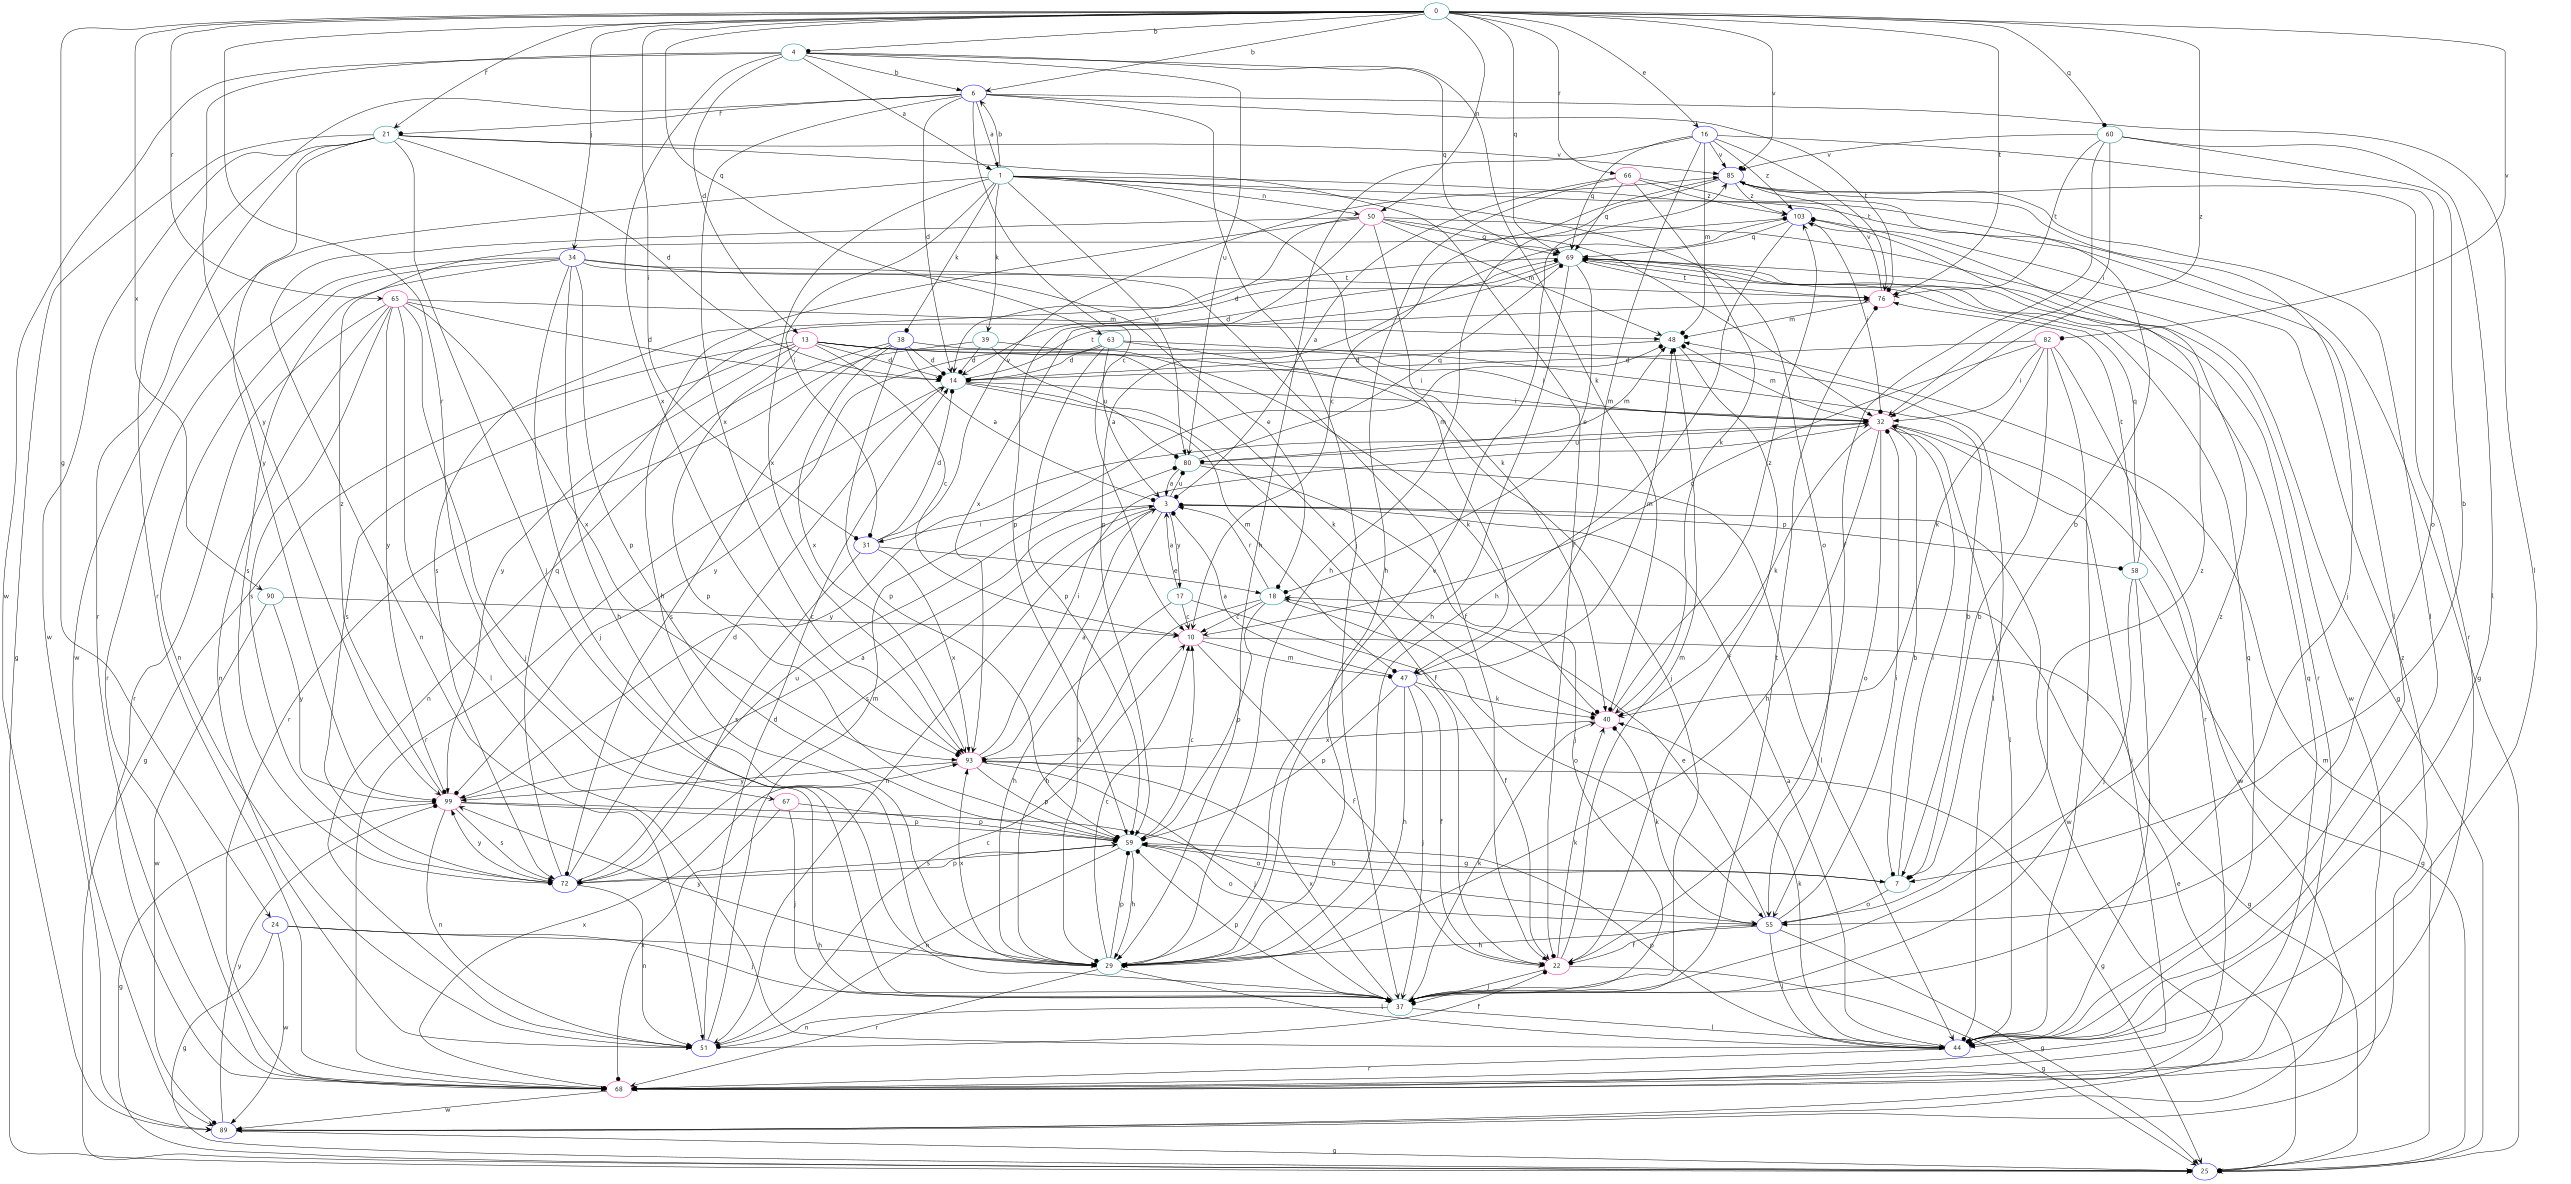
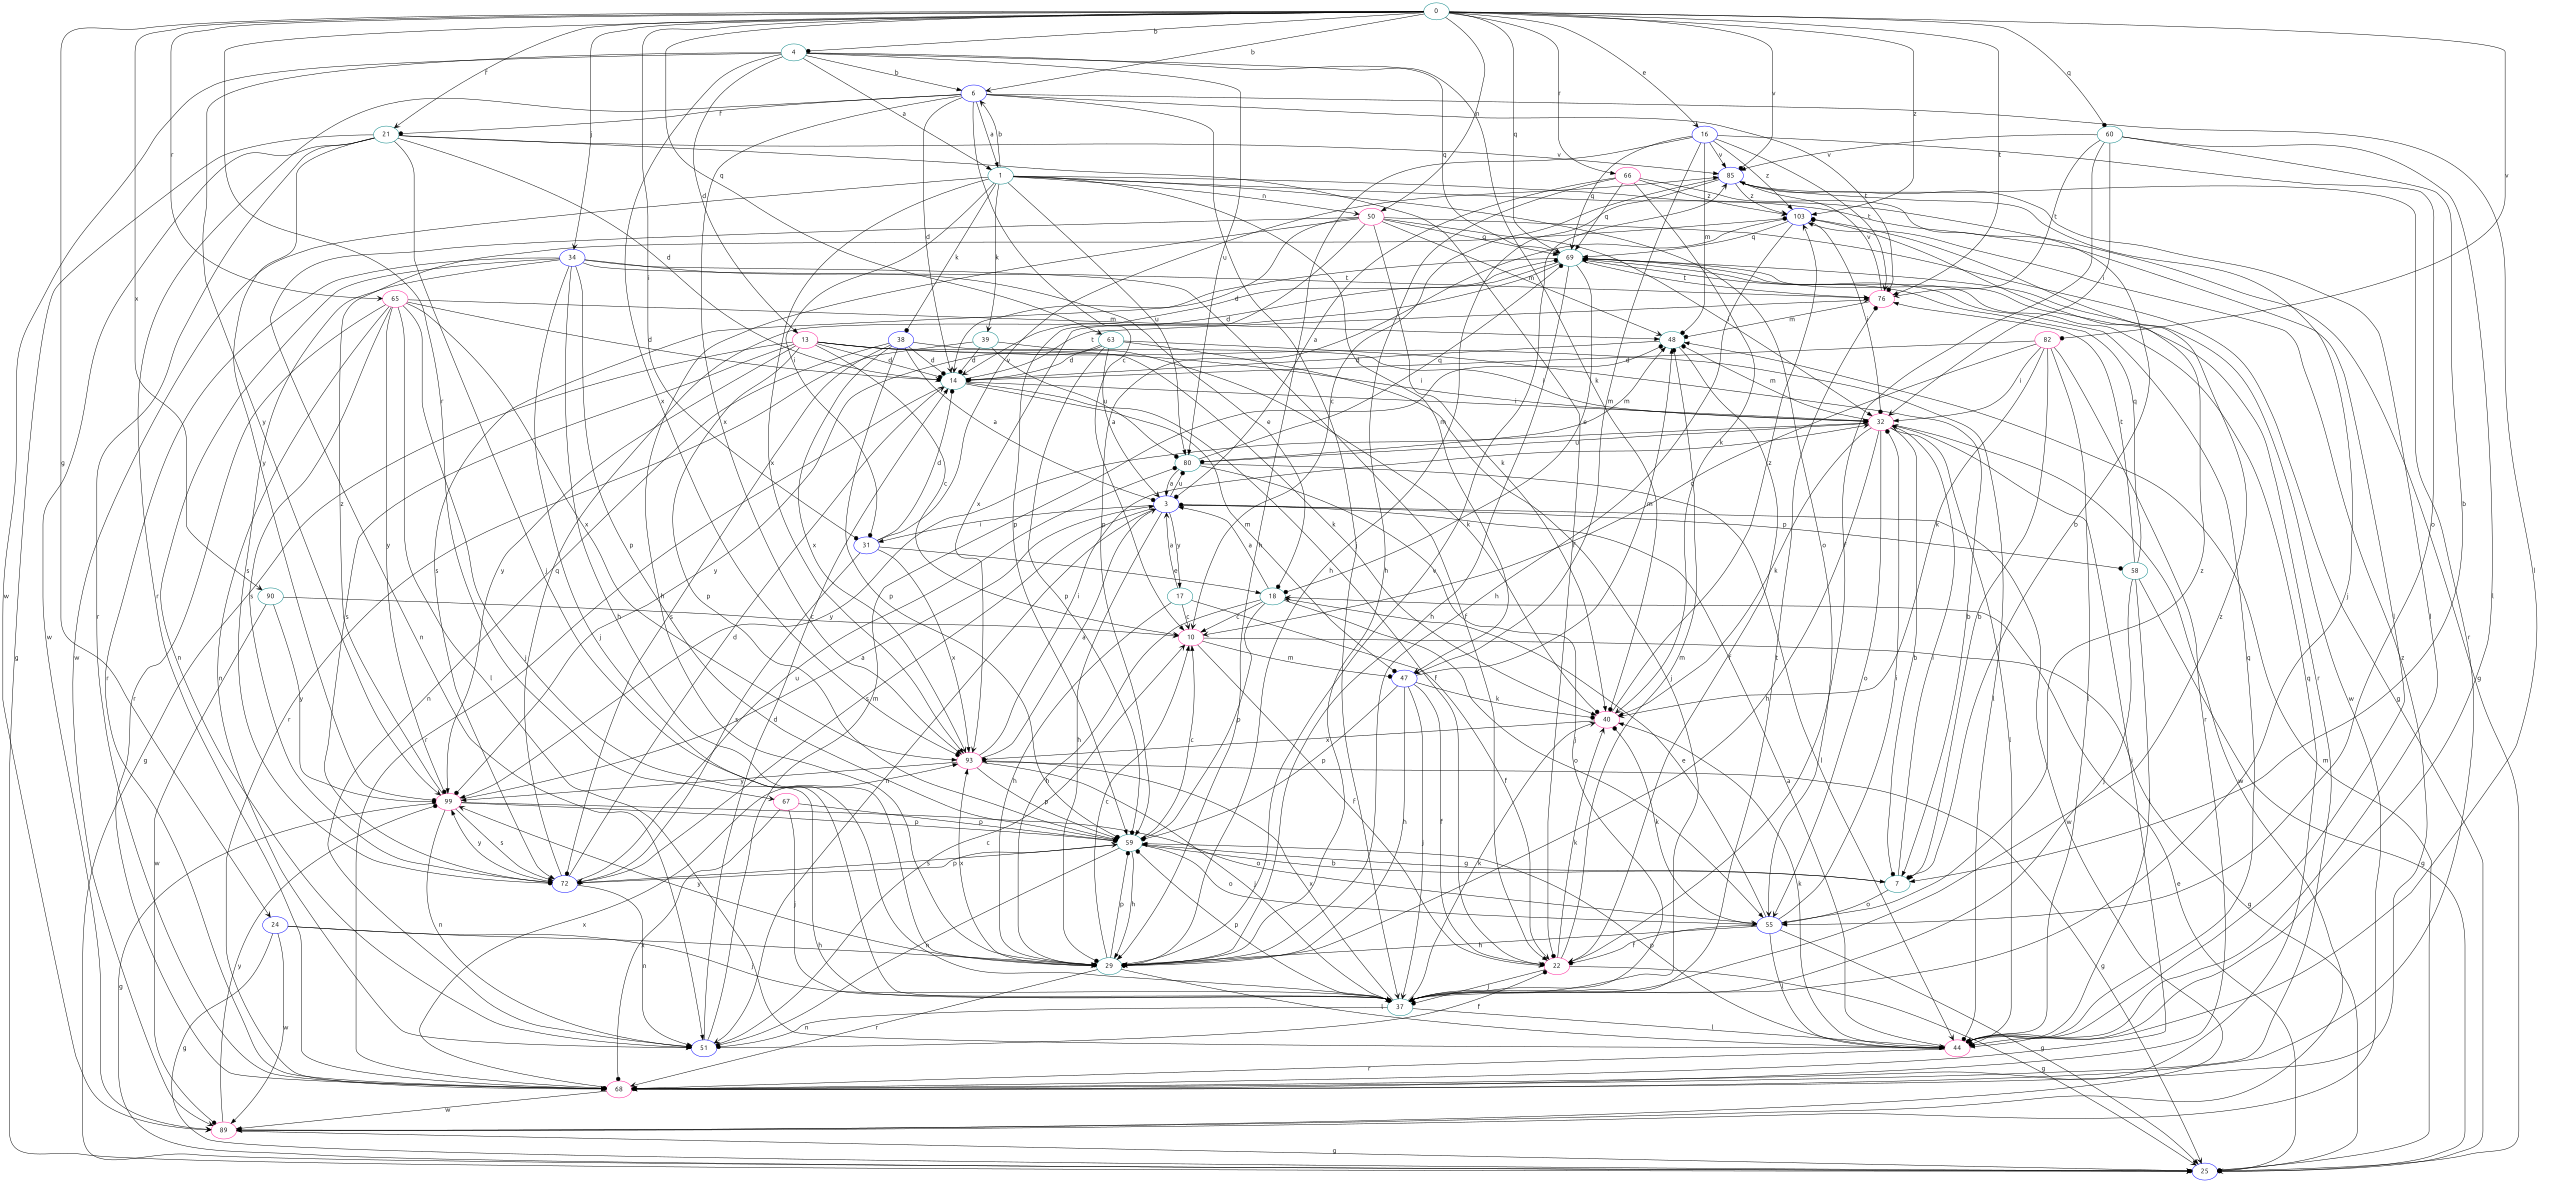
  strict digraph {
    fontname=Ubuntu
    node [color=teal fontname=Ubuntu]
    edge [arrowhead=vee fontname=Ubuntu]
    0
    4
    6 [color=blue]
    16 [color=blue]
    21
    24 [color=blue]
    31 [color=blue]
    34 [color=blue]
    50 [color=deeppink]
    60
    63
    n12 [label=69]
    65 [color=deeppink]
    66 [color=deeppink]
    67 [color=deeppink]
    76 [color=deeppink]
    82 [color=deeppink]
    85 [color=blue]
    90
    103 [color=blue]
    1
    80
-   89 [color=blue]
+   89 [color=deeppink]
    n24 [color=deeppink label=93]
    13 [color=deeppink]
    40 [color=deeppink]
    99 [color=deeppink]
-   44 [color=blue]
+   44 [color=deeppink]
    10 [color=deeppink]
    14
    37
    68 [color=deeppink]
    47 [color=blue]
    55 [color=blue]
    29
    48
    25 [color=blue]
    22 [color=deeppink]
    72 [color=blue]
    18
    51 [color=blue]
    59
    32 [color=deeppink]
    7
    3 [color=blue]
    38 [color=blue]
    39
    58
    n49 [label=17]
    0 -> 4 [arrowhead=dot label=b]
    0 -> 6 [label=b]
    0 -> 16 [label=e]
    0 -> 21 [label=f]
    0 -> 24 [label=g]
    0 -> 31 [arrowhead=dot label=i]
    0 -> 34 [label=j]
    0 -> 50 [arrowhead=normal label=n]
    0 -> 60 [arrowhead=dot label=q]
    0 -> 63 [label=q]
    0 -> n12 [label=q]
    0 -> 65 [label=r]
    0 -> 66 [arrowhead=normal label=r]
    0 -> 67 [label=r]
    0 -> 76 [arrowhead=normal label=t]
    0 -> 82 [arrowhead=dot label=v]
    0 -> 85 [arrowhead=dot label=v]
    0 -> 90 [label=x]
-   0 -> 32 [arrowhead=normal label=z]
+   0 -> 103 [arrowhead=normal label=z]
    4 -> 6 [arrowhead=normal label=b]
    4 -> n12 [label=q]
    4 -> 1 [arrowhead=normal label=a]
-   4 -> 80 [label=u]
+   4 -> 80 [arrowhead=normal label=u]
    4 -> 89 [label=w]
    4 -> n24 [arrowhead=dot label=x]
    4 -> 13 [arrowhead=normal label=d]
    4 -> 40 [arrowhead=dot label=k]
    4 -> 99 [label=y]
    6 -> 21 [arrowhead=dot label=f]
    6 -> 76 [arrowhead=dot label=t]
    6 -> 1 [arrowhead=normal label=a]
    6 -> n24 [arrowhead=normal label=x]
    6 -> 44 [arrowhead=normal label=l]
    6 -> 10 [arrowhead=normal label=c]
    6 -> 14 [label=d]
    6 -> 37 [label=j]
    6 -> 68 [arrowhead=dot label=r]
    16 -> n12 [label=q]
    16 -> 76 [label=t]
    16 -> 85 [arrowhead=normal label=v]
    16 -> 103 [arrowhead=normal label=z]
    16 -> 47 [label=m]
    16 -> 55 [arrowhead=normal label=o]
    16 -> 29 [arrowhead=normal label=h]
    16 -> 48 [arrowhead=dot label=m]
    21 -> 85 [arrowhead=normal label=v]
    21 -> 89 [label=w]
    21 -> 99 [arrowhead=dot label=y]
    21 -> 14 [label=d]
    21 -> 37 [label=j]
    21 -> 68 [arrowhead=normal label=r]
    21 -> 25 [arrowhead=normal label=g]
    21 -> 22 [arrowhead=dot label=f]
    24 -> 89 [arrowhead=normal label=w]
    24 -> 37 [arrowhead=dot label=j]
    24 -> 29 [arrowhead=dot label=h]
    24 -> 25 [label=g]
    31 -> 85 [arrowhead=normal label=v]
    31 -> n24 [arrowhead=normal label=x]
    31 -> 14 [arrowhead=dot label=d]
    31 -> 72 [label=s]
    31 -> 18 [arrowhead=normal label=e]
    34 -> 76 [arrowhead=normal label=t]
    34 -> 37 [arrowhead=normal label=j]
    34 -> 68 [arrowhead=normal label=r]
    34 -> 29 [arrowhead=dot label=h]
    34 -> 22 [arrowhead=normal label=f]
    34 -> 72 [arrowhead=dot label=s]
    34 -> 18 [arrowhead=dot label=e]
    34 -> 51 [label=n]
    34 -> 59 [arrowhead=dot label=p]
    50 -> n12 [arrowhead=normal label=q]
    50 -> 40 [arrowhead=normal label=k]
    50 -> 14 [label=d]
    50 -> 29 [label=h]
    50 -> 48 [label=m]
    50 -> 25 [label=g]
    50 -> 51 [arrowhead=normal label=n]
    50 -> 59 [arrowhead=normal label=p]
    50 -> 32 [arrowhead=normal label=i]
    60 -> 76 [label=t]
    60 -> 85 [arrowhead=normal label=v]
    60 -> 44 [arrowhead=dot label=l]
    60 -> 22 [label=f]
    60 -> 32 [label=i]
    60 -> 7 [arrowhead=normal label=b]
    63 -> 99 [arrowhead=dot label=y]
    63 -> 14 [arrowhead=dot label=d]
    63 -> 37 [arrowhead=normal label=j]
    63 -> 59 [arrowhead=dot label=p]
    63 -> 7 [arrowhead=normal label=b]
    63 -> 3 [label=a]
    n12 -> 76 [label=t]
    n12 -> 89 [label=w]
    n12 -> n24 [label=x]
    n12 -> 14 [label=d]
    n12 -> 68 [label=r]
    n12 -> 29 [arrowhead=dot label=h]
    n12 -> 72 [arrowhead=normal label=s]
    n12 -> 18 [arrowhead=dot label=e]
    65 -> n24 [arrowhead=normal label=x]
    65 -> 99 [arrowhead=dot label=y]
    65 -> 44 [arrowhead=normal label=l]
    65 -> 14 [arrowhead=dot label=d]
    65 -> 37 [label=j]
    65 -> 68 [label=r]
    65 -> 48 [arrowhead=normal label=m]
    65 -> 72 [arrowhead=dot label=s]
    65 -> 51 [arrowhead=normal label=n]
    66 -> n12 [arrowhead=normal label=q]
    66 -> 103 [label=z]
    66 -> 40 [label=k]
    66 -> 29 [arrowhead=normal label=h]
    66 -> 7 [arrowhead=dot label=b]
    66 -> 3 [arrowhead=dot label=a]
    67 -> 37 [arrowhead=normal label=j]
    67 -> 68 [arrowhead=dot label=x]
    67 -> 59 [label=p]
    76 -> 85 [arrowhead=normal label=v]
    76 -> 48 [arrowhead=dot label=m]
    82 -> 40 [label=k]
    82 -> 44 [arrowhead=normal label=l]
    82 -> 10 [label=c]
    82 -> 14 [arrowhead=dot label=d]
    82 -> 68 [arrowhead=dot label=r]
    82 -> 32 [arrowhead=normal label=i]
    82 -> 7 [arrowhead=normal label=b]
    85 -> 103 [label=z]
    85 -> 44 [label=l]
    85 -> 10 [label=c]
    85 -> 37 [label=j]
    85 -> 68 [arrowhead=normal label=r]
    85 -> 29 [arrowhead=normal label=h]
    90 -> 89 [arrowhead=dot label=w]
    90 -> 99 [arrowhead=dot label=y]
    90 -> 10 [label=c]
    103 -> n12 [arrowhead=normal label=q]
    103 -> 29 [arrowhead=dot label=h]
    103 -> 59 [arrowhead=normal label=p]
    103 -> 32 [arrowhead=dot label=i]
    1 -> 6 [label=b]
    1 -> 31 [arrowhead=dot label=i]
    1 -> 50 [label=n]
    1 -> 80 [arrowhead=normal label=u]
    1 -> 89 [label=w]
    1 -> n24 [arrowhead=normal label=x]
    1 -> 44 [label=l]
    1 -> 47 [label=m]
    1 -> 55 [label=o]
    1 -> 25 [arrowhead=dot label=g]
    1 -> 38 [arrowhead=dot label=k]
    1 -> 39 [label=k]
    80 -> n12 [arrowhead=dot label=q]
    80 -> 44 [label=l]
    80 -> 37 [label=j]
    80 -> 48 [arrowhead=normal label=m]
    80 -> 3 [arrowhead=normal label=a]
    89 -> 99 [arrowhead=dot label=y]
    89 -> 25 [arrowhead=normal label=g]
    n24 -> 99 [arrowhead=normal label=y]
    n24 -> 37 [arrowhead=dot label=j]
    n24 -> 25 [label=g]
    n24 -> 59 [arrowhead=dot label=p]
    n24 -> 32 [label=i]
    n24 -> 3 [label=a]
    13 -> 40 [arrowhead=normal label=k]
    13 -> 99 [arrowhead=normal label=y]
    13 -> 44 [arrowhead=dot label=l]
    13 -> 10 [label=c]
    13 -> 14 [arrowhead=dot label=d]
    13 -> 25 [arrowhead=dot label=g]
    13 -> 72 [arrowhead=dot label=s]
    13 -> 59 [arrowhead=dot label=p]
    13 -> 32 [arrowhead=dot label=i]
    40 -> 103 [label=z]
    40 -> n24 [arrowhead=dot label=x]
    99 -> 103 [arrowhead=dot label=z]
    99 -> 55 [label=o]
    99 -> 25 [label=g]
    99 -> 72 [arrowhead=normal label=s]
    99 -> 51 [arrowhead=dot label=n]
    99 -> 59 [arrowhead=dot label=p]
    99 -> 3 [arrowhead=normal label=a]
    44 -> n12 [arrowhead=dot label=q]
    44 -> 40 [arrowhead=normal label=k]
    44 -> 68 [label=r]
    44 -> 59 [arrowhead=normal label=p]
    44 -> 3 [arrowhead=dot label=a]
    10 -> 47 [arrowhead=dot label=m]
    10 -> 25 [arrowhead=dot label=g]
    10 -> 22 [label=f]
    14 -> 76 [label=t]
    14 -> 68 [arrowhead=dot label=r]
    14 -> 47 [arrowhead=dot label=m]
    14 -> 22 [label=f]
    14 -> 32 [arrowhead=normal label=i]
    37 -> 76 [arrowhead=dot label=t]
    37 -> 103 [arrowhead=dot label=z]
    37 -> n24 [label=x]
    37 -> 40 [label=k]
    37 -> 44 [label=l]
    37 -> 51 [arrowhead=dot label=n]
    37 -> 59 [arrowhead=dot label=p]
    68 -> n12 [arrowhead=normal label=q]
    68 -> 103 [arrowhead=normal label=z]
    68 -> 89 [arrowhead=normal label=w]
    68 -> n24 [arrowhead=normal label=x]
    68 -> 32 [label=i]
    47 -> 40 [arrowhead=dot label=k]
    47 -> 37 [label=j]
    47 -> 29 [arrowhead=dot label=h]
    47 -> 48 [arrowhead=normal label=m]
    47 -> 22 [arrowhead=dot label=f]
    47 -> 59 [arrowhead=dot label=p]
-   47 -> 3 [arrowhead=dot label=a]
    55 -> 103 [arrowhead=dot label=z]
    55 -> 40 [arrowhead=dot label=k]
    55 -> 44 [arrowhead=normal label=l]
    55 -> 29 [label=h]
    55 -> 25 [arrowhead=normal label=g]
    55 -> 22 [arrowhead=dot label=f]
    55 -> 18 [label=e]
    55 -> 32 [arrowhead=dot label=i]
    29 -> 85 [label=v]
    29 -> n24 [arrowhead=normal label=x]
    29 -> 99 [label=y]
    29 -> 44 [arrowhead=normal label=l]
    29 -> 10 [arrowhead=normal label=c]
    29 -> 68 [label=r]
    29 -> 59 [arrowhead=dot label=p]
    48 -> 14 [arrowhead=normal label=d]
    48 -> 22 [label=f]
    25 -> 48 [arrowhead=normal label=m]
    25 -> 18 [label=e]
    22 -> 40 [label=k]
    22 -> 37 [arrowhead=dot label=j]
    22 -> 48 [arrowhead=dot label=m]
    22 -> 25 [label=g]
    72 -> n12 [arrowhead=dot label=q]
    72 -> 80 [arrowhead=dot label=u]
    72 -> 99 [arrowhead=normal label=y]
    72 -> 14 [label=d]
    72 -> 51 [arrowhead=normal label=n]
    72 -> 59 [label=p]
    18 -> 10 [arrowhead=normal label=c]
    18 -> 55 [arrowhead=normal label=o]
    18 -> 29 [label=h]
    18 -> 59 [arrowhead=normal label=p]
-   18 -> 3 [arrowhead=normal label=r]
+   18 -> 3 [arrowhead=normal label=a]
    51 -> 10 [label=c]
    51 -> 14 [arrowhead=normal label=d]
    51 -> 48 [arrowhead=dot label=m]
    51 -> 22 [arrowhead=dot label=f]
    59 -> 10 [arrowhead=normal label=c]
    59 -> 55 [label=o]
    59 -> 29 [arrowhead=normal label=h]
    59 -> 72 [arrowhead=dot label=s]
    59 -> 51 [arrowhead=dot label=n]
    59 -> 7 [arrowhead=normal label=b]
    32 -> 80 [arrowhead=dot label=u]
    32 -> 89 [arrowhead=normal label=w]
    32 -> 40 [arrowhead=normal label=k]
    32 -> 99 [arrowhead=normal label=y]
    32 -> 44 [arrowhead=dot label=l]
    32 -> 55 [label=o]
    32 -> 29 [label=h]
    32 -> 48 [arrowhead=dot label=m]
    32 -> 7 [arrowhead=dot label=b]
    7 -> 55 [arrowhead=normal label=o]
    7 -> 59 [arrowhead=normal label=g]
    7 -> 32 [label=i]
    3 -> 31 [arrowhead=normal label=i]
    3 -> 80 [arrowhead=dot label=u]
    3 -> 89 [label=w]
    3 -> 29 [arrowhead=dot label=h]
    3 -> 72 [label=s]
    3 -> 51 [label=n]
    3 -> 58 [arrowhead=dot label=p]
    3 -> n49 [arrowhead=normal label=y]
    38 -> n24 [label=x]
    38 -> 14 [arrowhead=dot label=d]
    38 -> 72 [arrowhead=dot label=s]
    38 -> 51 [arrowhead=normal label=n]
    38 -> 59 [arrowhead=dot label=p]
    38 -> 32 [label=i]
    38 -> 3 [arrowhead=dot label=a]
    39 -> 80 [arrowhead=dot label=u]
    39 -> 40 [arrowhead=dot label=k]
    39 -> 14 [arrowhead=dot label=d]
    39 -> 68 [arrowhead=normal label=r]
    58 -> n12 [label=q]
    58 -> 76 [arrowhead=normal label=t]
    58 -> 44 [arrowhead=normal label=l]
    58 -> 37 [label=j]
    58 -> 25 [arrowhead=dot label=g]
    n49 -> 10 [label=c]
    n49 -> 29 [arrowhead=normal label=h]
    n49 -> 22 [label=f]
    n49 -> 3 [label=a]
  }
